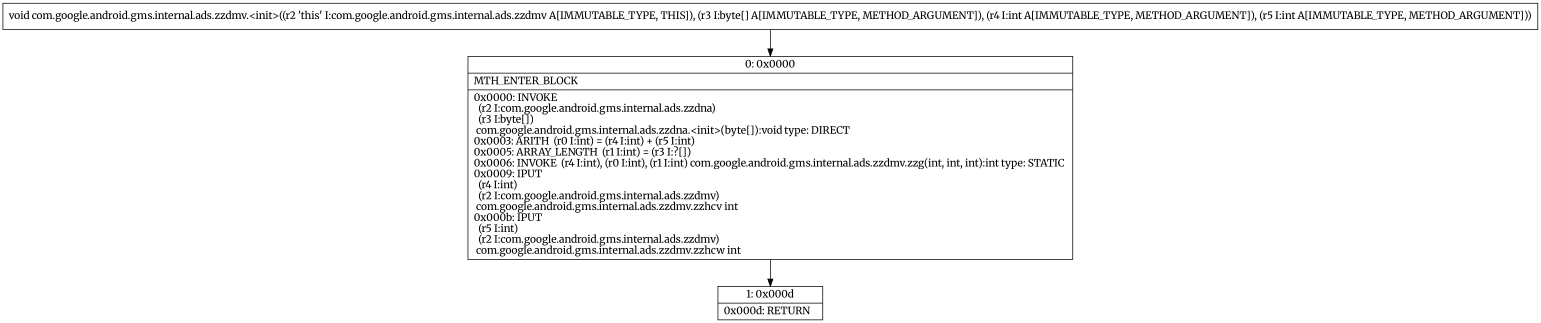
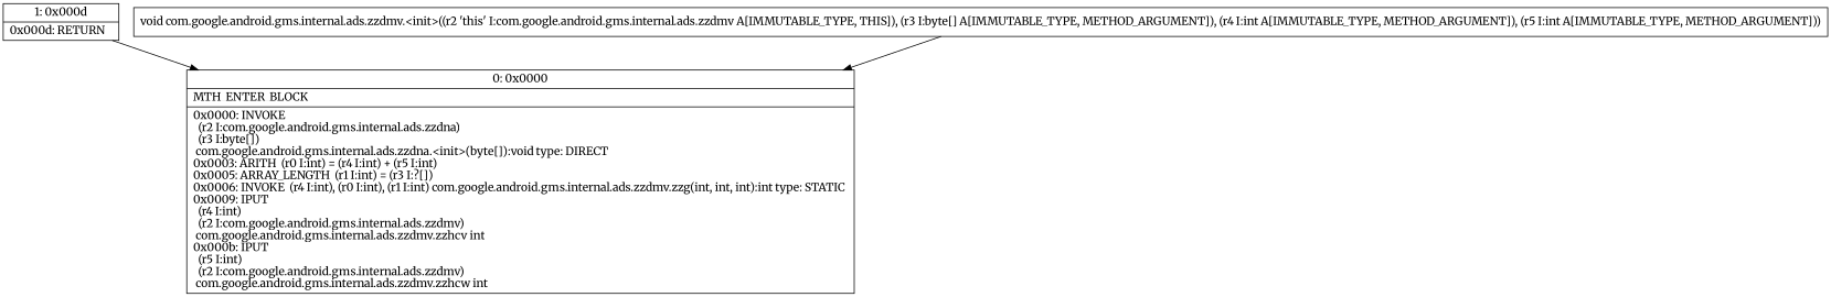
  digraph {
    fontname=Merriweather
    node [shape=record fontname=Merriweather]
    edge [fontname=Merriweather]
    n1 [label="{0\:\ 0x0000|MTH_ENTER_BLOCK\l|0x0000: INVOKE  \l  (r2 I:com.google.android.gms.internal.ads.zzdna)\l  (r3 I:byte[])\l com.google.android.gms.internal.ads.zzdna.\<init\>(byte[]):void type: DIRECT \l0x0003: ARITH  (r0 I:int) = (r4 I:int) + (r5 I:int) \l0x0005: ARRAY_LENGTH  (r1 I:int) = (r3 I:?[]) \l0x0006: INVOKE  (r4 I:int), (r0 I:int), (r1 I:int) com.google.android.gms.internal.ads.zzdmv.zzg(int, int, int):int type: STATIC \l0x0009: IPUT  \l  (r4 I:int)\l  (r2 I:com.google.android.gms.internal.ads.zzdmv)\l com.google.android.gms.internal.ads.zzdmv.zzhcv int \l0x000b: IPUT  \l  (r5 I:int)\l  (r2 I:com.google.android.gms.internal.ads.zzdmv)\l com.google.android.gms.internal.ads.zzdmv.zzhcw int \l}"]
    n2 [label="{1\:\ 0x000d|0x000d: RETURN   \l}"]
    n3 [label="{void com.google.android.gms.internal.ads.zzdmv.\<init\>((r2 'this' I:com.google.android.gms.internal.ads.zzdmv A[IMMUTABLE_TYPE, THIS]), (r3 I:byte[] A[IMMUTABLE_TYPE, METHOD_ARGUMENT]), (r4 I:int A[IMMUTABLE_TYPE, METHOD_ARGUMENT]), (r5 I:int A[IMMUTABLE_TYPE, METHOD_ARGUMENT])) }"]
-   n1 -> n2
+   n2 -> n1
    n3 -> n1
  }
